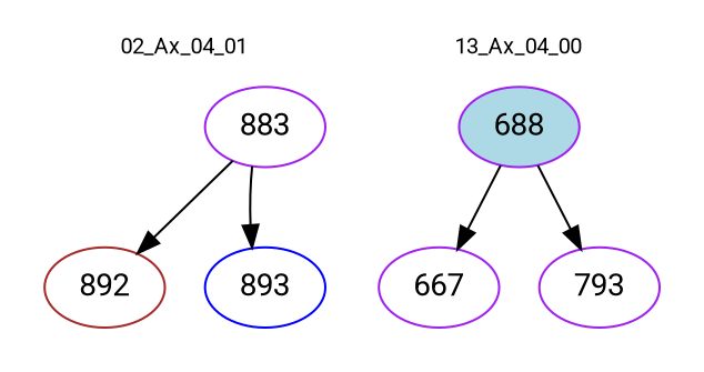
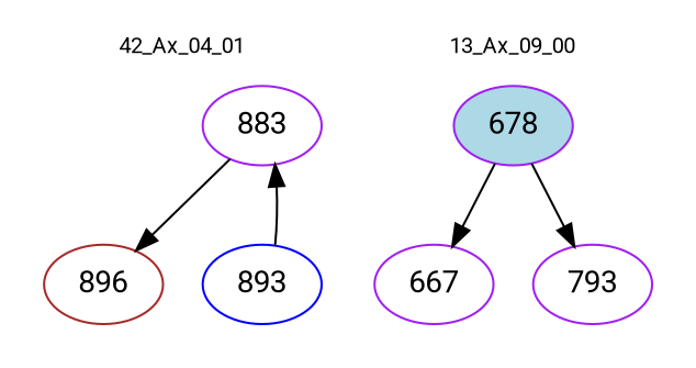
  digraph {
    fontname=Roboto
    node [color=purple fillcolor=white fontname=Roboto style=filled]
    edge [color=black fontname=Roboto]
    n1 [label=883]
-   n2 [color=brown label=892]
+   n2 [color=brown label=896]
    n3 [color=blue label=893]
-   n4 [fillcolor=lightblue label=688]
+   n4 [fillcolor=lightblue label=678]
    n5 [label=667]
    n6 [label=793]
    subgraph cluster_1 {
      color=white
      fontsize=10
-     label="02_Ax_04_01"
+     label="42_Ax_04_01"
      n1
      n2
      n3
    }
    subgraph cluster_2 {
      color=white
      fontsize=10
-     label="13_Ax_04_00"
+     label="13_Ax_09_00"
      n4
      n5
      n6
    }
    n1 -> n2
-   n1 -> n3
+   n3 -> n1
    n4 -> n5
    n4 -> n6
  }
